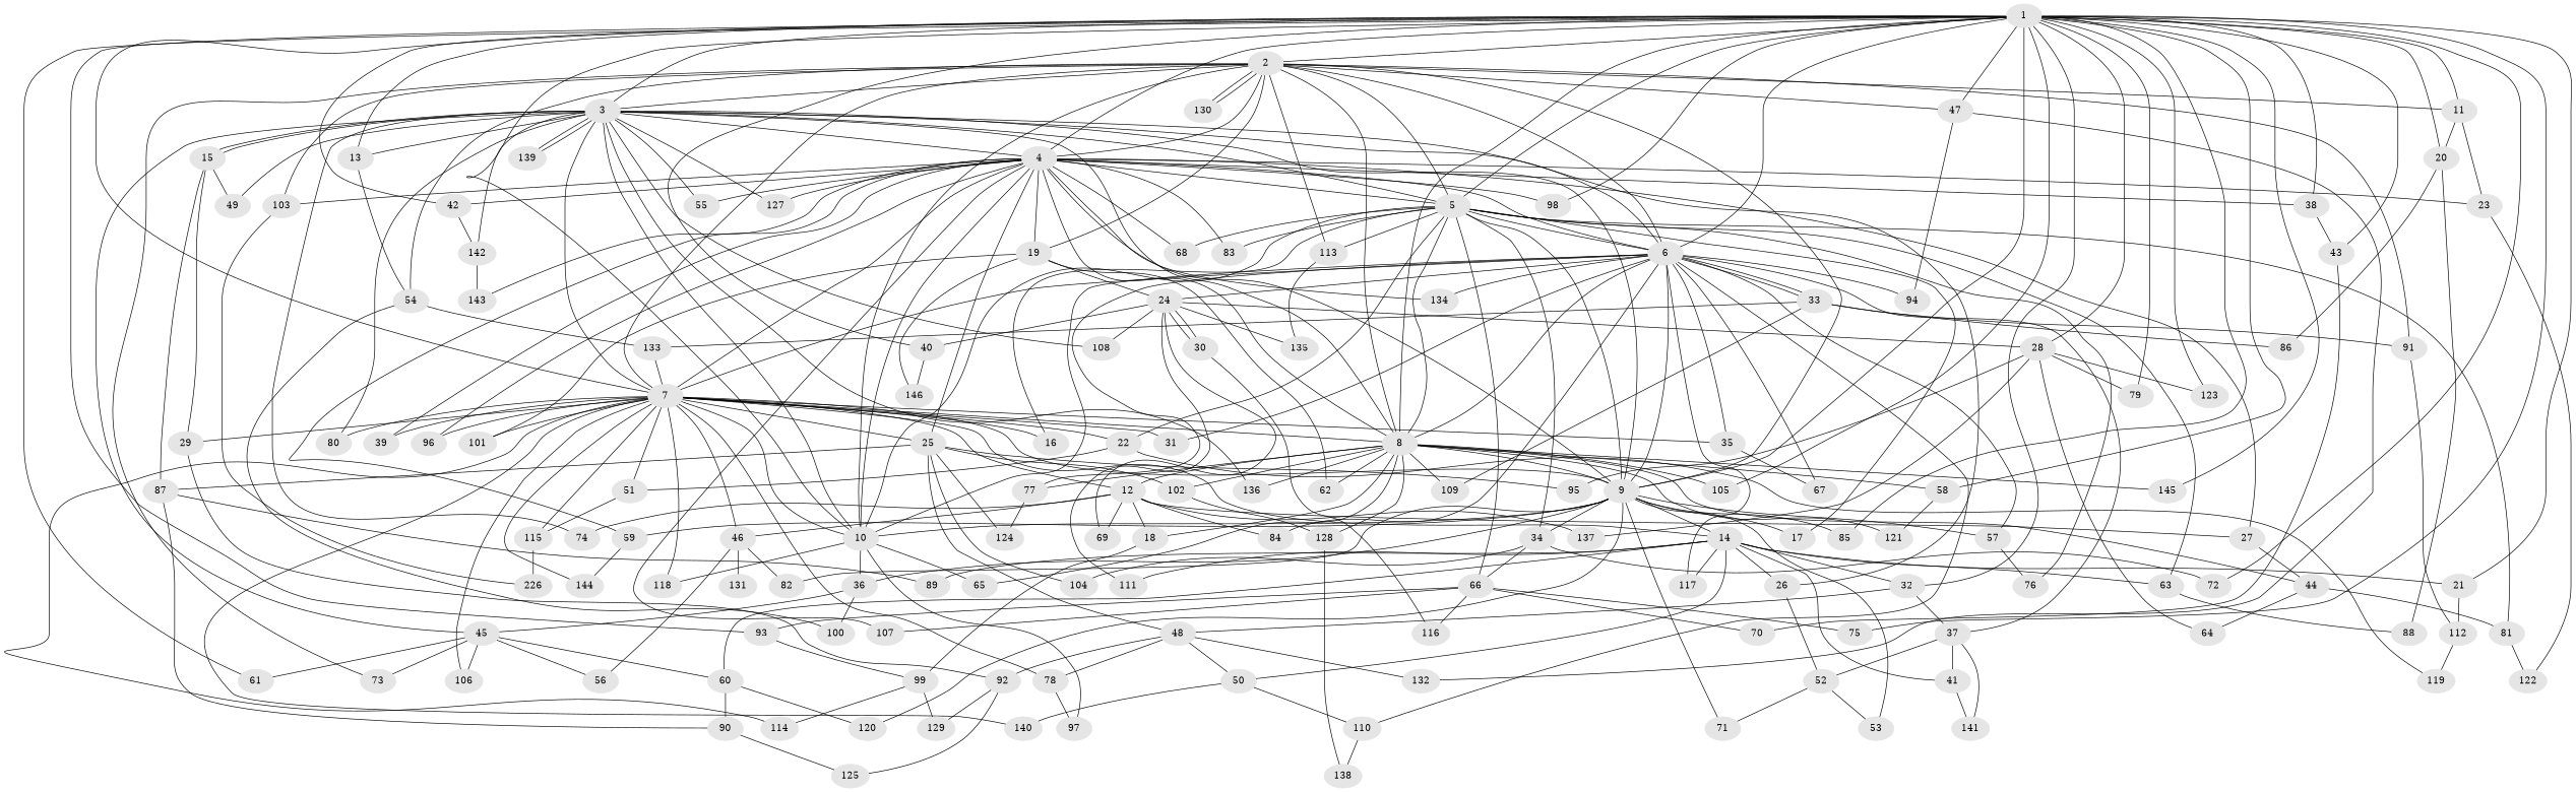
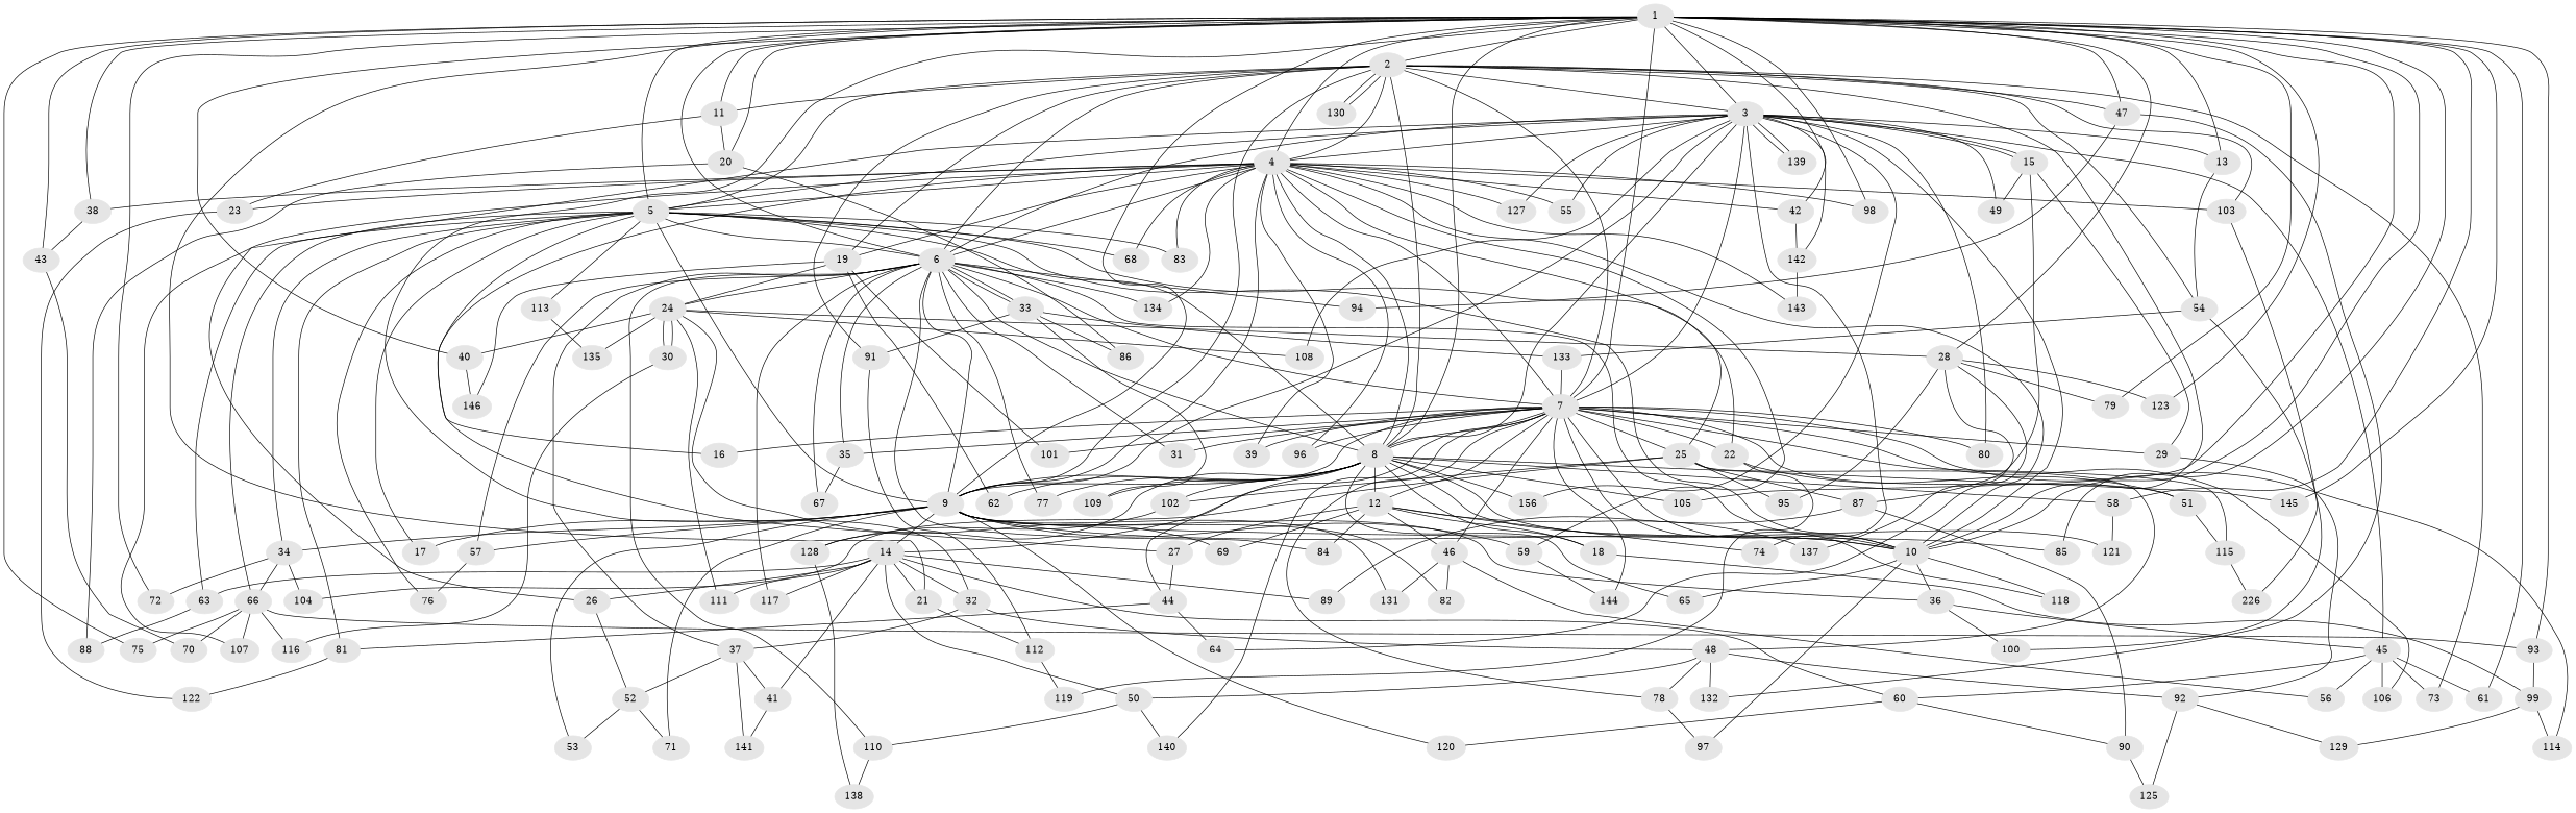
  graph {
    node [color=gray90 style=filled]
    1
    2
    3
    4
    5
    6
    7
    8
    9
    10
    11
    13
    20
    21
    28
    32
    38
    40
    42
    43
    47
    58
    61
    72
    75
    79
    85
    93
    98
    105
    123
    145
    19
    54
    73
    91
    103
    113
    130
    15
    26
    45
    49
    55
    74
    80
    108
    127
-   136
+   136 [label=156]
    139
    142
    23
    25
    27
    39
    59
    68
    83
    96
    107
    134
    143
    16
    17
    22
    34
    63
    66
    76
    81
    24
    31
    33
    35
    37
    57
    67
    77
    84
    94
    110
    117
    12
    14
    29
    46
    51
    78
    101
    106
    114
    115
    118
    140
    144
    18
    44
    62
    65
    102
    109
    121
    128
    36
    53
    71
    82
    120
    131
    97
    86
    88
    112
    137
    95
    64
    48
    146
    70
    132
    99
    133
    100
    n124 [label=226]
    135
    87
    52
    60
    56
    122
    104
-   124
    119
    116
    69
    111
    30
    41
    141
    138
    50
    89
    92
    90
    129
    125
    1 -- 2
    1 -- 3
    1 -- 4
    1 -- 5
    1 -- 6
    1 -- 7
    1 -- 8
    1 -- 9
    1 -- 10
    1 -- 11
    1 -- 13
    1 -- 20
    1 -- 21
    1 -- 28
    1 -- 32
    1 -- 38
    1 -- 40
    1 -- 42
    1 -- 43
    1 -- 47
    1 -- 58
    1 -- 61
    1 -- 72
    1 -- 75
    1 -- 79
    1 -- 85
    1 -- 93
    1 -- 98
    1 -- 105
    1 -- 123
    1 -- 145
    2 -- 3
    2 -- 4
    2 -- 5
    2 -- 6
    2 -- 7
    2 -- 8
    2 -- 9
    2 -- 10
    2 -- 11
    2 -- 47
    2 -- 19
    2 -- 54
    2 -- 73
    2 -- 91
    2 -- 103
-   2 -- 113
    2 -- 130
    2 -- 130
    3 -- 4
    3 -- 5
    3 -- 6
    3 -- 7
    3 -- 8
    3 -- 9
    3 -- 10
    3 -- 13
    3 -- 15
    3 -- 15
    3 -- 26
    3 -- 45
    3 -- 49
    3 -- 55
    3 -- 74
    3 -- 80
    3 -- 108
    3 -- 127
    3 -- 136
    3 -- 139
    3 -- 139
    3 -- 142
    4 -- 5
    4 -- 6
    4 -- 7
    4 -- 8
    4 -- 9
    4 -- 10
    4 -- 38
    4 -- 42
    4 -- 98
    4 -- 19
    4 -- 103
    4 -- 55
    4 -- 127
    4 -- 23
    4 -- 25
    4 -- 27
    4 -- 39
    4 -- 59
    4 -- 68
    4 -- 83
    4 -- 96
    4 -- 107
    4 -- 134
    4 -- 143
    5 -- 6
    5 -- 8
    5 -- 9
    5 -- 10
    5 -- 113
    5 -- 68
    5 -- 83
    5 -- 16
    5 -- 17
    5 -- 22
    5 -- 34
    5 -- 63
    5 -- 66
    5 -- 76
    5 -- 81
    6 -- 7
    6 -- 8
    6 -- 9
    6 -- 10
    6 -- 134
    6 -- 24
    6 -- 31
    6 -- 33
    6 -- 33
    6 -- 35
    6 -- 37
    6 -- 57
    6 -- 67
    6 -- 77
    6 -- 84
    6 -- 94
    6 -- 110
    6 -- 117
    7 -- 8
    7 -- 9
    7 -- 10
    7 -- 80
    7 -- 25
    7 -- 39
    7 -- 96
    7 -- 16
    7 -- 22
    7 -- 31
    7 -- 35
    7 -- 12
    7 -- 14
    7 -- 29
    7 -- 46
    7 -- 51
    7 -- 78
    7 -- 101
    7 -- 106
    7 -- 114
    7 -- 115
    7 -- 118
    7 -- 140
    7 -- 144
    8 -- 9
+   8 -- 10
    8 -- 58
    8 -- 105
    8 -- 145
    8 -- 136
    8 -- 77
    8 -- 12
    8 -- 18
    8 -- 44
    8 -- 62
    8 -- 65
    8 -- 102
    8 -- 109
    8 -- 121
    8 -- 128
    9 -- 10
    9 -- 85
    9 -- 59
    9 -- 17
    9 -- 34
    9 -- 57
    9 -- 14
    9 -- 36
    9 -- 53
    9 -- 71
    9 -- 82
    9 -- 120
+   9 -- 131
    10 -- 118
    10 -- 65
    10 -- 36
    10 -- 97
    11 -- 20
    11 -- 23
    13 -- 54
    20 -- 86
    20 -- 88
    21 -- 112
    28 -- 79
    28 -- 123
    28 -- 137
    28 -- 95
    28 -- 64
    32 -- 37
    32 -- 48
    38 -- 43
    40 -- 146
    42 -- 142
    43 -- 70
    47 -- 94
    47 -- 132
    58 -- 121
    93 -- 99
    19 -- 24
    19 -- 101
    19 -- 62
    19 -- 146
    54 -- 133
    54 -- 100
    91 -- 112
    103 -- n124
    113 -- 135
    15 -- 49
    15 -- 29
    15 -- 87
    26 -- 52
    45 -- 61
    45 -- 73
    45 -- 106
    45 -- 60
    45 -- 56
    142 -- 143
    23 -- 122
    25 -- 102
    25 -- 95
    25 -- 48
    25 -- 87
    25 -- 104
-   25 -- 124
    27 -- 44
    59 -- 144
    22 -- 51
    22 -- 119
    34 -- 72
    34 -- 66
    34 -- 104
    63 -- 88
    66 -- 75
    66 -- 93
    66 -- 107
    66 -- 70
    66 -- 116
    81 -- 122
    24 -- 28
    24 -- 40
    24 -- 108
    24 -- 135
    24 -- 69
    24 -- 111
    24 -- 30
    24 -- 30
    33 -- 91
    33 -- 109
    33 -- 86
    33 -- 133
    35 -- 67
    37 -- 52
    37 -- 41
    37 -- 141
    57 -- 76
-   77 -- 124
    110 -- 138
    12 -- 74
    12 -- 27
    12 -- 84
    12 -- 46
    12 -- 18
    12 -- 137
    12 -- 69
    14 -- 21
    14 -- 32
    14 -- 26
    14 -- 63
    14 -- 117
    14 -- 60
    14 -- 111
    14 -- 41
    14 -- 50
    14 -- 89
    29 -- 92
    46 -- 82
    46 -- 131
    46 -- 56
    51 -- 115
    78 -- 97
    115 -- n124
    18 -- 99
    44 -- 81
    44 -- 64
    102 -- 128
    128 -- 138
    36 -- 45
    36 -- 100
    112 -- 119
    48 -- 78
    48 -- 132
    48 -- 50
    48 -- 92
    99 -- 114
    99 -- 129
    133 -- 7
    87 -- 89
    87 -- 90
    52 -- 53
    52 -- 71
    60 -- 120
    60 -- 90
    30 -- 116
    41 -- 141
    50 -- 110
    50 -- 140
    92 -- 129
    92 -- 125
    90 -- 125
  }
